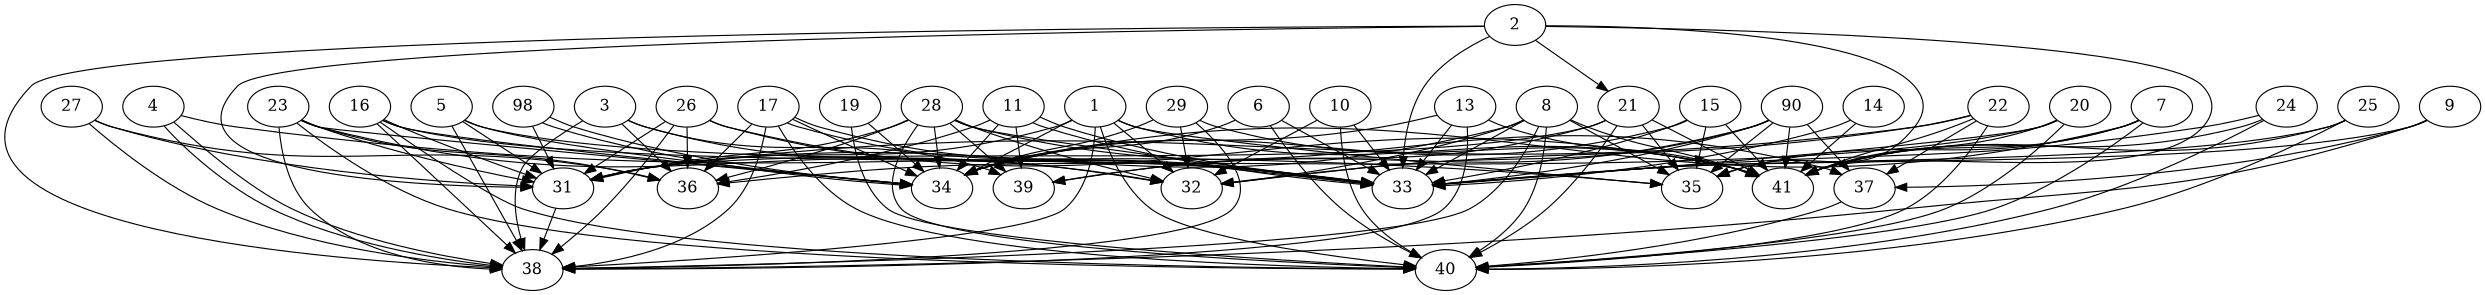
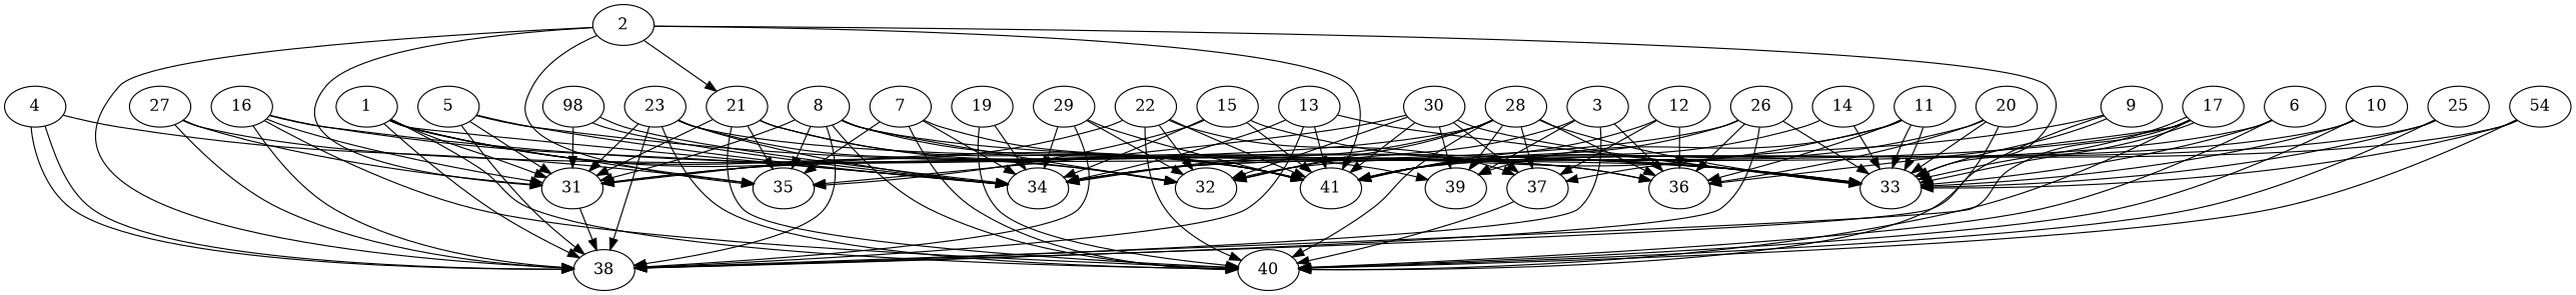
  digraph {
    node [alpha=0.05]
    1 [alpha=0.08 expect_size=12024379173842781732864]
    31 [expect_size=6205755336239945728]
    32 [alpha=0.16 expect_size=183199491304917056]
    34 [alpha=0.07 expect_size=55343979559095768]
    35 [alpha=0.02 expect_size=9585992565854553767936]
    38 [alpha=0.19 expect_size=10614780655170812]
    40 [alpha=0.17 expect_size=36531850834446680]
    41 [alpha=0.15 expect_size=11142110741925139054592]
    2 [alpha=0.10 expect_size=15002866151544672223232]
    33 [alpha=0.15 expect_size=29234490633573916]
    21 [alpha=0.07 expect_size=6887327352021630976]
    3 [alpha=0.04 expect_size=84194245123952192]
    36 [alpha=0.18 expect_size=2336230617751711232]
    39 [alpha=0.06 expect_size=428778478435223732224]
    4 [alpha=0.01 expect_size=100661985776542080]
    5 [alpha=0.01 expect_size=7364387225756169216]
    6 [alpha=0.04 expect_size=4397361989462856]
    7 [alpha=0.15 expect_size=11253164920812838322176]
    8 [alpha=0.04 expect_size=1707123578496876544000]
    9 [alpha=0.03 expect_size=24325868409523696]
    37 [alpha=0.01 expect_size=6134341338132348928]
    10 [expect_size=19969389629187120]
    11 [alpha=0.09 expect_size=5196137492843136000]
+   12 [alpha=0.02 expect_size=847790123511709696000]
    13 [alpha=0.15 expect_size=46343246363438048]
    14 [expect_size=2142433482533552896]
    15 [expect_size=2780713714710716928]
    16 [alpha=0.06 expect_size=153507870025621438464]
    17 [alpha=0.03 expect_size=1006989541508935680]
    n30 [alpha=0.14 expect_size=214742856521622749184 label=98]
    19 [expect_size=17570754276688538894336]
    20 [alpha=0.11 expect_size=166613689769880768]
    22 [alpha=0.18 expect_size=66907738667483136000]
    23 [alpha=0.10 expect_size=2209347291578368000000]
-   24 [alpha=0.19 expect_size=43326462136735016]
+   24 [alpha=0.19 expect_size=43326462136735016 label=54]
    25 [alpha=0.16 expect_size=2561534646847966720]
    26 [alpha=0.06 expect_size=30609965590135412]
    27 [alpha=0.06 expect_size=2347344466195713536]
    28 [expect_size=1301043818554789462016]
    29 [alpha=0.09 expect_size=2097146757320789721088]
-   30 [alpha=0.17 expect_size=21789063124703204 label=90]
+   30 [alpha=0.17 expect_size=21789063124703204]
    1 -> 31
    1 -> 32
    1 -> 34
    1 -> 35
    1 -> 38
    1 -> 40
    1 -> 41
    31 -> 38
    2 -> 31
    2 -> 35
    2 -> 38
    2 -> 41
    2 -> 33
    2 -> 21
    21 -> 31
    21 -> 35
    21 -> 40
    21 -> 41
    21 -> 39
    3 -> 32
    3 -> 38
    3 -> 36
    3 -> 39
    4 -> 35
    4 -> 38
    4 -> 38
    5 -> 31
    5 -> 34
    5 -> 38
    5 -> 33
    6 -> 34
    6 -> 40
    6 -> 33
    7 -> 34
    7 -> 35
    7 -> 40
    7 -> 41
    8 -> 31
    8 -> 32
    8 -> 35
    8 -> 38
    8 -> 40
    8 -> 41
    8 -> 33
    9 -> 38
    9 -> 33
    9 -> 37
    37 -> 40
    10 -> 32
    10 -> 40
    10 -> 33
    11 -> 34
    11 -> 33
    11 -> 33
    11 -> 36
    11 -> 39
+   12 -> 41
+   12 -> 36
+   12 -> 37
    13 -> 34
    13 -> 38
    13 -> 41
    13 -> 33
    14 -> 41
    14 -> 33
    15 -> 34
    15 -> 35
    15 -> 41
    15 -> 33
    16 -> 31
    16 -> 34
    16 -> 38
    16 -> 40
    16 -> 33
    17 -> 34
    17 -> 38
    17 -> 40
    17 -> 33
    17 -> 33
    17 -> 36
    n30 -> 31
    n30 -> 34
    n30 -> 34
    19 -> 34
    19 -> 40
    20 -> 40
    20 -> 41
    20 -> 33
    20 -> 36
    22 -> 31
    22 -> 32
    22 -> 40
    22 -> 41
    22 -> 37
    23 -> 31
    23 -> 32
    23 -> 34
    23 -> 38
    23 -> 40
    23 -> 36
    24 -> 40
    24 -> 41
    24 -> 33
    25 -> 40
    25 -> 41
    25 -> 33
    26 -> 31
    26 -> 38
    26 -> 41
    26 -> 33
    26 -> 36
    27 -> 31
    27 -> 38
    27 -> 36
    28 -> 31
    28 -> 32
    28 -> 34
    28 -> 40
    28 -> 33
    28 -> 36
    28 -> 39
    28 -> 37
    29 -> 32
    29 -> 34
    29 -> 38
    29 -> 41
    30 -> 32
    30 -> 35
    30 -> 41
    30 -> 33
    30 -> 39
    30 -> 37
  }
